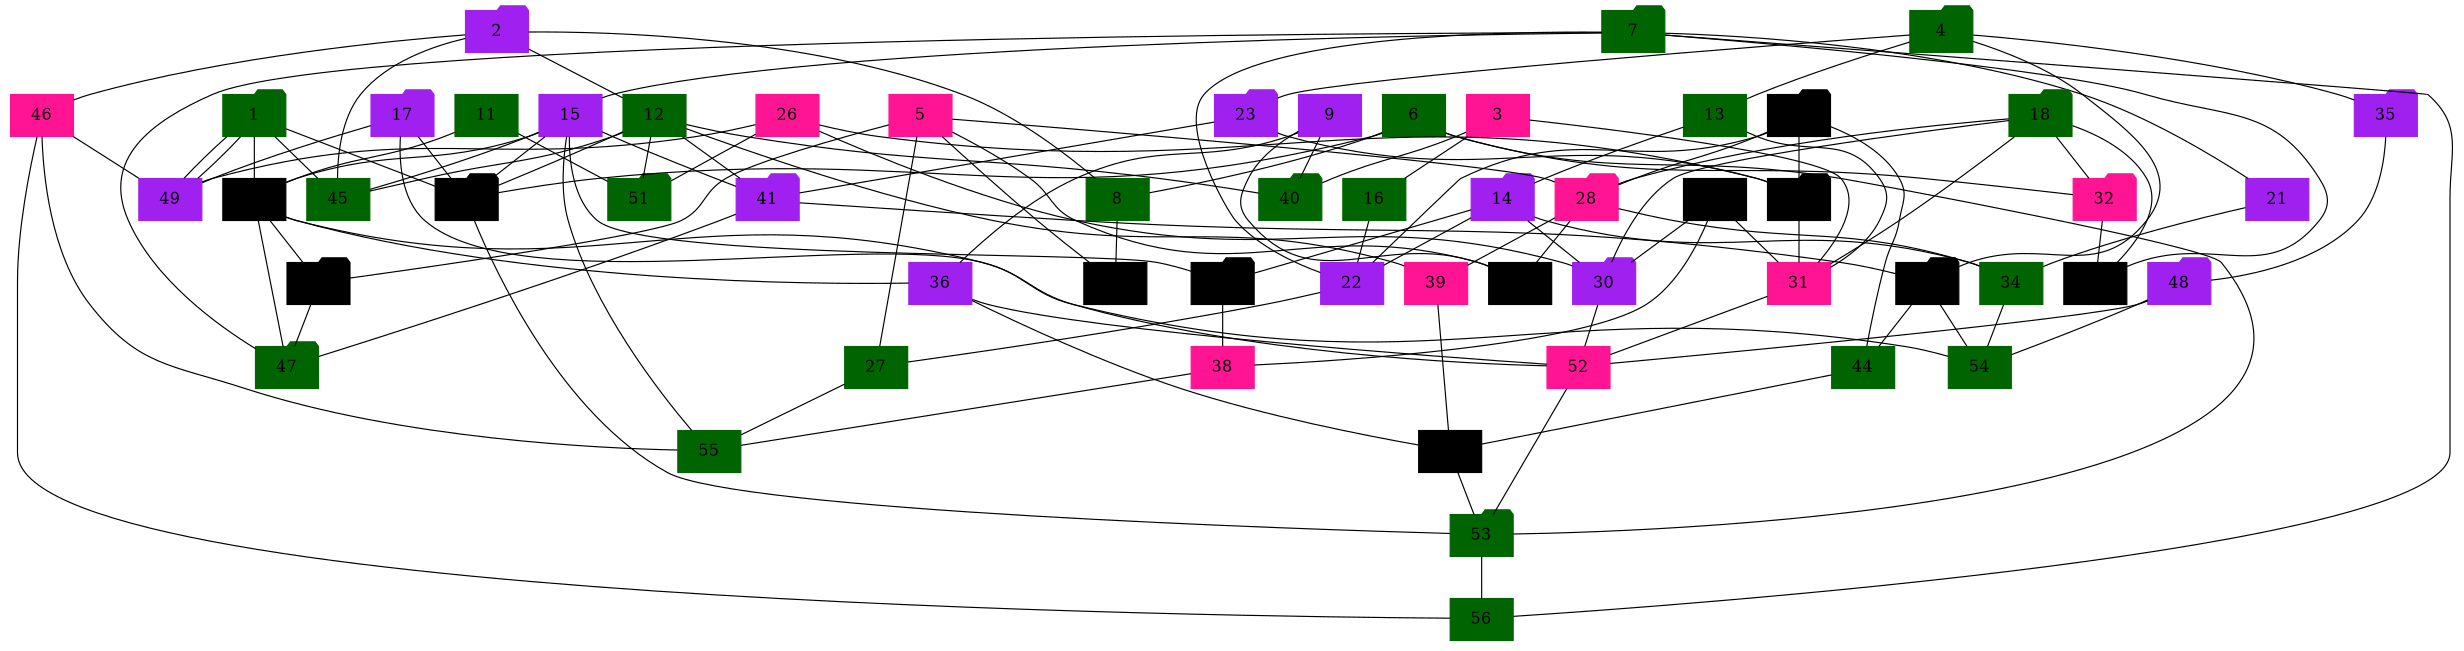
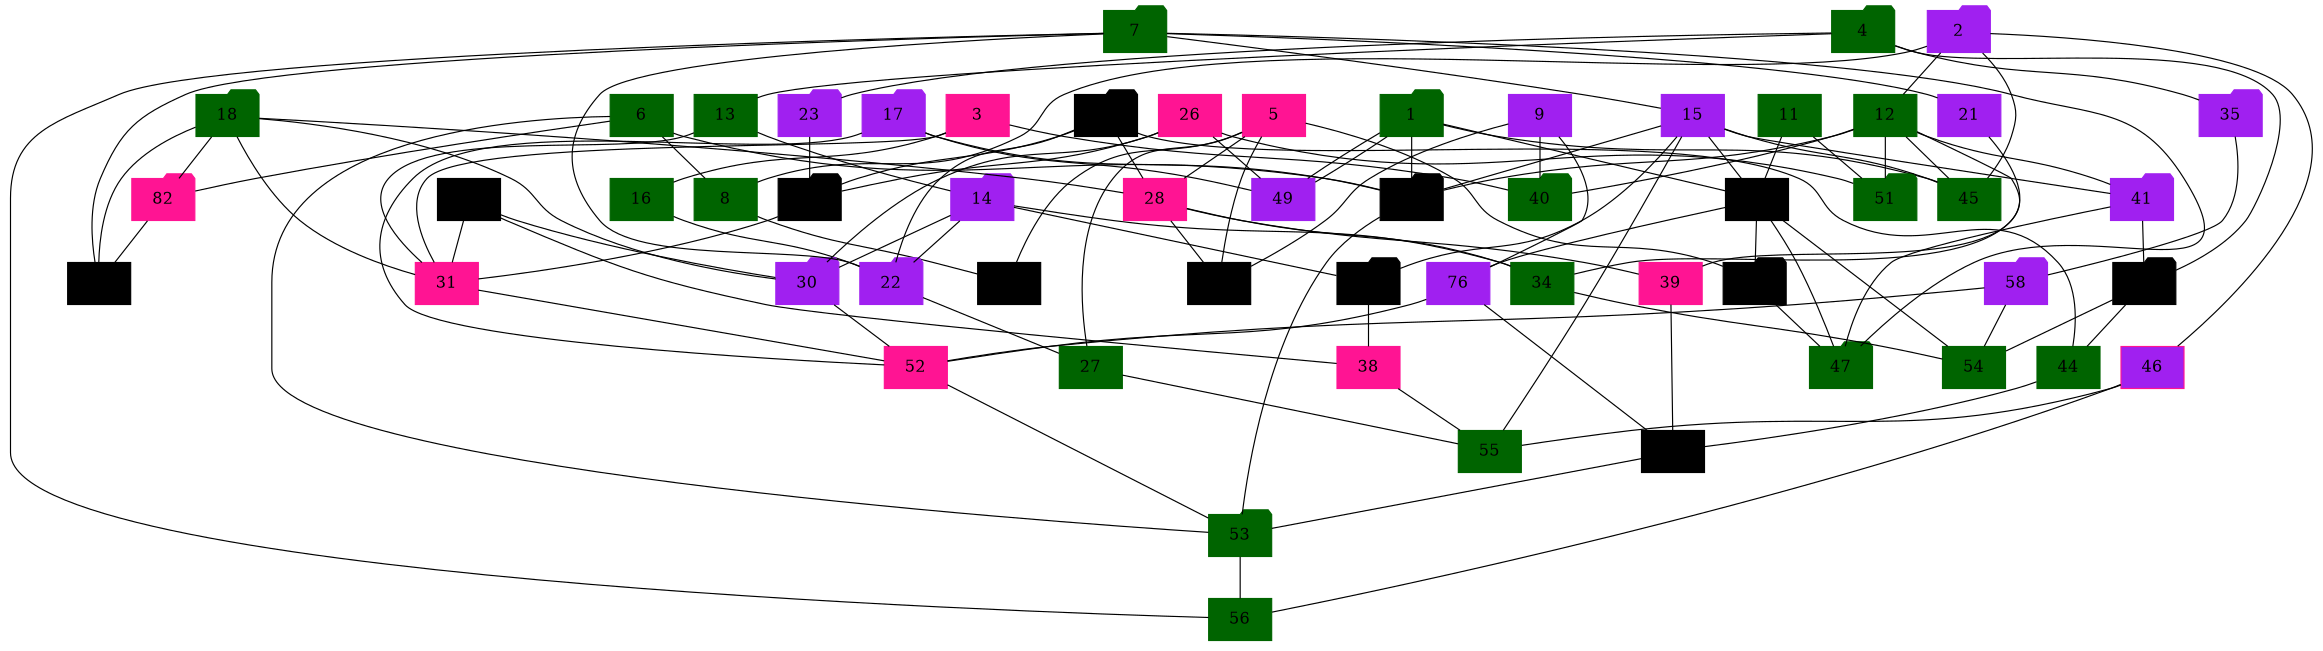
  graph {
    node [color=darkgreen shape=box style=filled]
    1 [shape=folder]
    19 [color=black]
    25 [color=black shape=folder]
    45
    49 [color=purple]
    42 [color=black shape=folder]
    47 [shape=folder]
-   36 [color=purple]
+   36 [color=purple label=76]
    54
    53 [shape=folder]
    2 [color=purple shape=folder]
    8
    12
-   46 [color=deeppink]
+   46 [color=deeppink fillcolor=purple]
    24 [color=black]
    40 [shape=folder]
    51 [shape=folder]
    39 [color=deeppink]
    41 [color=purple shape=folder]
    56
    55
    3 [color=deeppink]
    16
    31 [color=deeppink]
-   22 [color=purple]
+   22 [color=purple shape=folder]
    52 [color=deeppink]
    4 [shape=folder]
    13
    23 [color=purple shape=folder]
    35 [color=purple shape=folder]
    43 [color=black shape=folder]
    14 [color=purple shape=folder]
    29 [color=black shape=folder]
-   48 [color=purple shape=folder]
+   48 [color=purple shape=folder label=58]
    44
    5 [color=deeppink]
    27
-   28 [color=deeppink shape=folder]
+   28 [color=deeppink]
    37 [color=black]
    34
    6
-   32 [color=deeppink shape=folder]
+   32 [color=deeppink shape=folder label=82]
    57 [color=black]
    7 [shape=folder]
    15 [color=purple]
    21 [color=purple]
    33 [color=black shape=folder]
    9 [color=purple]
    50 [color=black]
    10 [color=black]
    30 [color=purple shape=folder]
    38 [color=deeppink]
    11
    17 [color=purple shape=folder]
    18 [shape=folder]
    20 [color=black shape=folder]
    26 [color=deeppink]
    1 -- 19
    1 -- 25
    1 -- 45
    1 -- 49
    1 -- 49
    19 -- 42
    19 -- 47
    19 -- 36
    19 -- 54
    25 -- 53
    42 -- 47
    36 -- 52
    36 -- 50
    53 -- 56
    2 -- 45
    2 -- 8
    2 -- 12
    2 -- 46
    8 -- 24
    12 -- 25
    12 -- 45
    12 -- 40
    12 -- 51
    12 -- 39
    12 -- 41
-   46 -- 49
    46 -- 56
    46 -- 55
    39 -- 50
    41 -- 47
    41 -- 43
    3 -- 40
    3 -- 16
    3 -- 31
    16 -- 22
    31 -- 52
    22 -- 27
    52 -- 53
    4 -- 13
    4 -- 23
    4 -- 35
    4 -- 43
    13 -- 31
    13 -- 14
-   23 -- 41
    23 -- 29
    35 -- 48
    43 -- 54
    43 -- 44
    14 -- 22
    14 -- 34
    14 -- 33
    14 -- 30
    29 -- 31
    48 -- 54
    48 -- 52
    44 -- 50
    5 -- 42
    5 -- 24
    5 -- 27
    5 -- 28
    5 -- 37
    27 -- 55
    28 -- 39
    28 -- 37
    28 -- 34
    34 -- 54
    6 -- 25
    6 -- 53
    6 -- 8
    6 -- 32
    32 -- 57
    7 -- 47
    7 -- 56
    7 -- 22
    7 -- 57
    7 -- 15
    7 -- 21
    15 -- 19
    15 -- 25
    15 -- 45
    15 -- 41
    15 -- 55
    15 -- 33
    21 -- 34
    33 -- 38
    9 -- 36
    9 -- 40
    9 -- 37
    50 -- 53
    10 -- 31
    10 -- 30
    10 -- 38
    30 -- 52
    38 -- 55
    11 -- 19
    11 -- 51
    17 -- 25
    17 -- 49
    17 -- 52
    18 -- 31
    18 -- 28
    18 -- 32
    18 -- 57
    18 -- 30
    20 -- 22
    20 -- 29
    20 -- 44
    20 -- 28
    26 -- 49
    26 -- 51
    26 -- 29
    26 -- 30
  }
